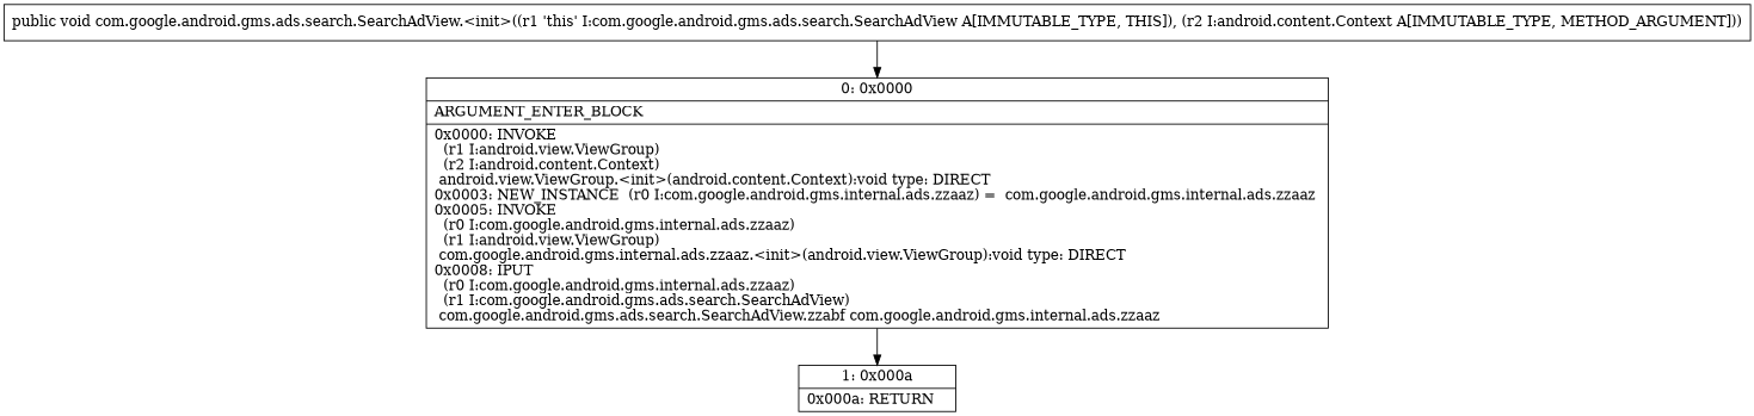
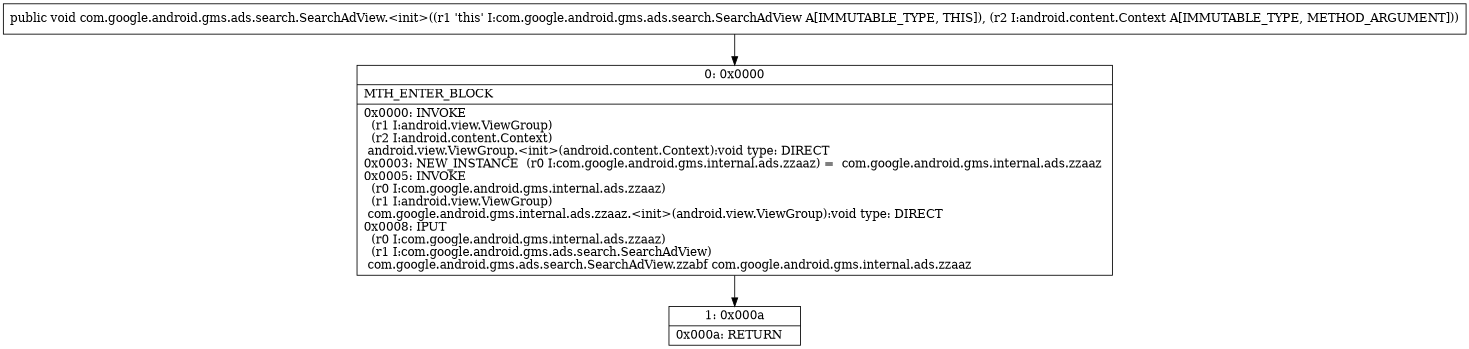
  digraph {
    node [shape=record]
-   n1 [label="{0\:\ 0x0000|ARGUMENT_ENTER_BLOCK\l|0x0000: INVOKE  \l  (r1 I:android.view.ViewGroup)\l  (r2 I:android.content.Context)\l android.view.ViewGroup.\<init\>(android.content.Context):void type: DIRECT \l0x0003: NEW_INSTANCE  (r0 I:com.google.android.gms.internal.ads.zzaaz) =  com.google.android.gms.internal.ads.zzaaz \l0x0005: INVOKE  \l  (r0 I:com.google.android.gms.internal.ads.zzaaz)\l  (r1 I:android.view.ViewGroup)\l com.google.android.gms.internal.ads.zzaaz.\<init\>(android.view.ViewGroup):void type: DIRECT \l0x0008: IPUT  \l  (r0 I:com.google.android.gms.internal.ads.zzaaz)\l  (r1 I:com.google.android.gms.ads.search.SearchAdView)\l com.google.android.gms.ads.search.SearchAdView.zzabf com.google.android.gms.internal.ads.zzaaz \l}"]
+   n1 [label="{0\:\ 0x0000|MTH_ENTER_BLOCK\l|0x0000: INVOKE  \l  (r1 I:android.view.ViewGroup)\l  (r2 I:android.content.Context)\l android.view.ViewGroup.\<init\>(android.content.Context):void type: DIRECT \l0x0003: NEW_INSTANCE  (r0 I:com.google.android.gms.internal.ads.zzaaz) =  com.google.android.gms.internal.ads.zzaaz \l0x0005: INVOKE  \l  (r0 I:com.google.android.gms.internal.ads.zzaaz)\l  (r1 I:android.view.ViewGroup)\l com.google.android.gms.internal.ads.zzaaz.\<init\>(android.view.ViewGroup):void type: DIRECT \l0x0008: IPUT  \l  (r0 I:com.google.android.gms.internal.ads.zzaaz)\l  (r1 I:com.google.android.gms.ads.search.SearchAdView)\l com.google.android.gms.ads.search.SearchAdView.zzabf com.google.android.gms.internal.ads.zzaaz \l}"]
    n2 [label="{1\:\ 0x000a|0x000a: RETURN   \l}"]
    n3 [label="{public void com.google.android.gms.ads.search.SearchAdView.\<init\>((r1 'this' I:com.google.android.gms.ads.search.SearchAdView A[IMMUTABLE_TYPE, THIS]), (r2 I:android.content.Context A[IMMUTABLE_TYPE, METHOD_ARGUMENT])) }"]
    n1 -> n2
    n3 -> n1
  }
